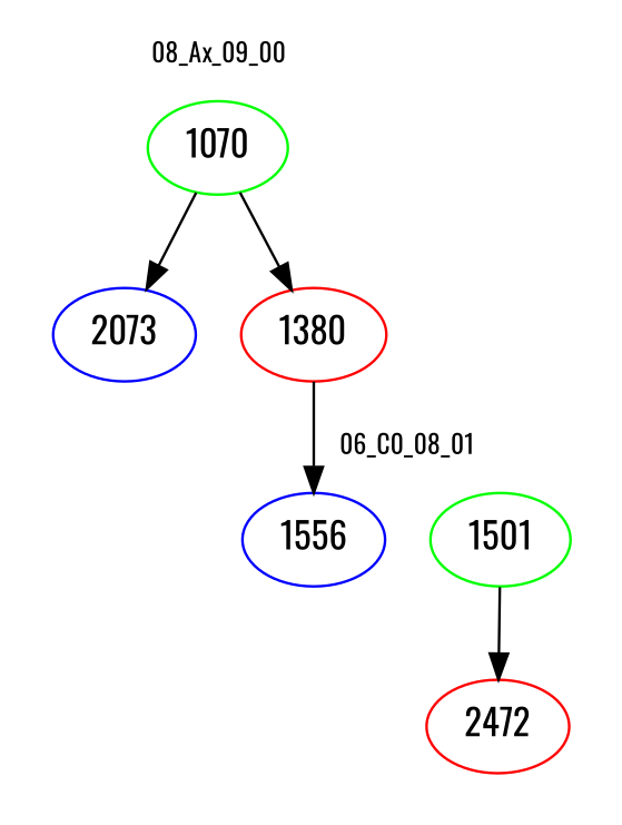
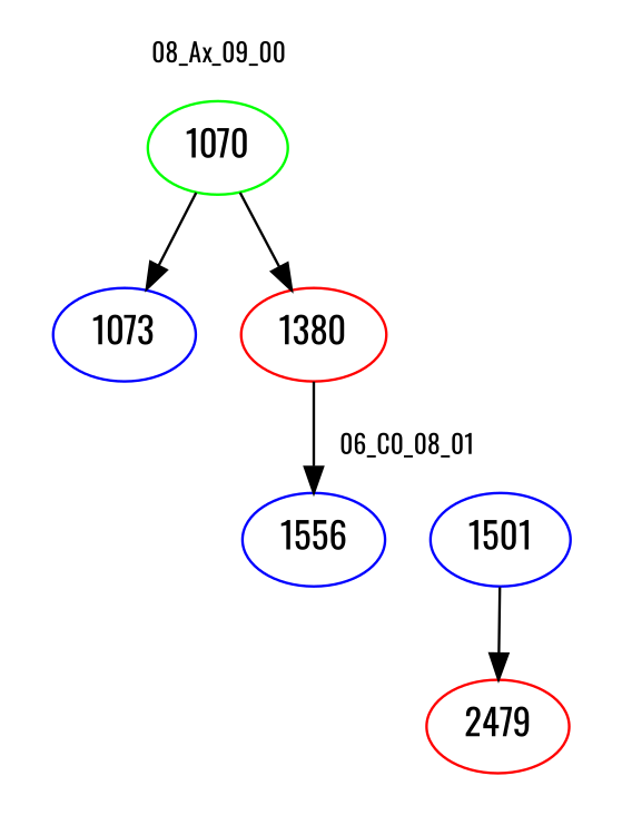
  digraph {
    fontname=Oswald
    node [color=green fontname=Oswald]
    edge [color=black fontname=Oswald]
    n1 [label=1070]
-   n2 [color=blue label=2073]
+   n2 [color=blue label=1073]
    n3 [color=red label=1380]
-   n4 [label=1501]
+   n4 [color=blue label=1501]
    n5 [color=blue label=1556]
-   n6 [color=red label=2472]
+   n6 [color=red label=2479]
    subgraph cluster_1 {
      color=white
      fontsize=10
      label="08_Ax_09_00"
      n1
      n2
      n3
    }
    subgraph cluster_2 {
      color=white
      fontsize=10
      label="06_C0_08_01"
      n4
      n5
      n6
    }
    n1 -> n2
    n1 -> n3
    n3 -> n5
    n4 -> n6
  }
